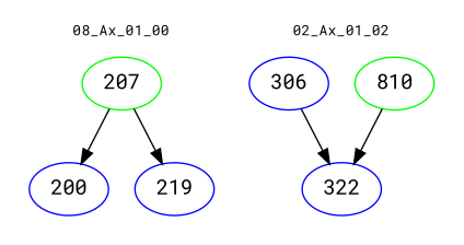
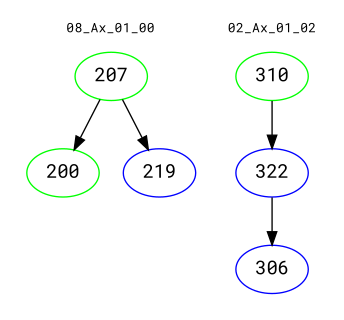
  digraph {
    fontname="Roboto Mono"
    node [color=green fontname="Roboto Mono"]
    edge [color=black fontname="Roboto Mono"]
-   n1 [color=blue label=200]
+   n1 [label=200]
    n2 [label=207]
    n3 [color=blue label=219]
-   n4 [label=810]
+   n4 [label=310]
    n5 [color=blue label=322]
    n6 [color=blue label=306]
    subgraph cluster_1 {
      color=white
      fontsize=10
      label="08_Ax_01_00"
      n1
      n2
      n3
    }
    subgraph cluster_2 {
      color=white
      fontsize=10
      label="02_Ax_01_02"
      n4
      n5
      n6
    }
    n2 -> n1
    n2 -> n3
    n4 -> n5
-   n6 -> n5
+   n5 -> n6
  }
